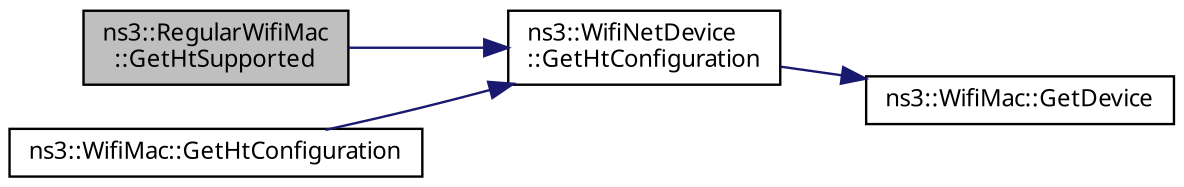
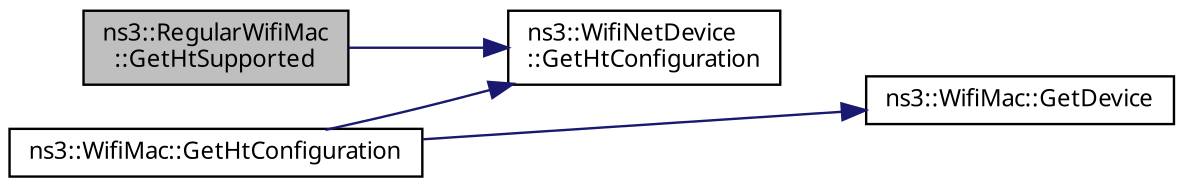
  digraph {
    fontname="Noto Sans"
    rankdir=LR
    node [color=black fillcolor=white fontname="Noto Sans" fontsize=10 shape=record style=filled]
    edge [color=midnightblue fontname="Noto Sans" fontsize=10 labelfontname=Helvetica labelfontsize=10 style=solid]
    n1 [fillcolor=grey75 fontcolor=black height=0.2 label="ns3::RegularWifiMac\l::GetHtSupported" width=0.4]
    n2 [height=0.2 label="ns3::WifiNetDevice\l::GetHtConfiguration" width=0.4]
    n3 [height=0.2 label="ns3::WifiMac::GetHtConfiguration" width=0.4]
    n4 [height=0.2 label="ns3::WifiMac::GetDevice" width=0.4]
    n1 -> n2
    n3 -> n2
-   n2 -> n4
+   n3 -> n4
  }
